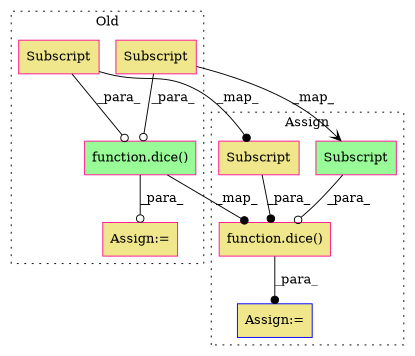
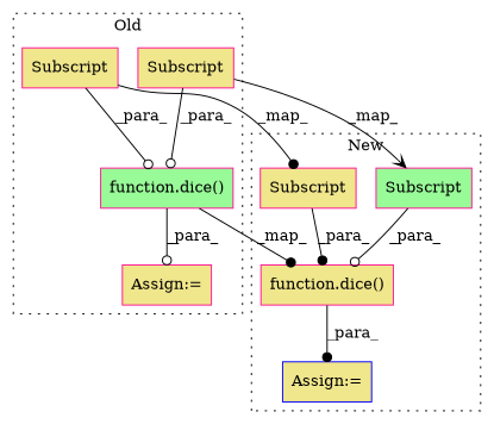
  digraph {
    node [a=63 l="5,1" shape=box style=filled fillcolor=khaki color=deeppink]
    edge [arrowhead=odot]
    n1 [a=75 label="function.dice()" s="1229,1269" fillcolor=palegreen]
    n2 [l="16,0" label=Subscript s="1253,0"]
    n3 [a=68 l=4 label="Assign:=" s=1225]
    n4 [l="17,0" label=Subscript s="1234,0"]
    n5 [a=75 label="function.dice()" s="1354,1394"]
    n6 [l="16,0" label=Subscript s="1378,0"]
    n7 [l="17,0" label=Subscript s="1359,0" fillcolor=palegreen]
    n8 [a=68 l=3 label="Assign:=" s=1351 color=blue]
    subgraph cluster_1 {
      label=Old
      style=dotted
      n1
      n2
      n3
      n4
    }
    subgraph cluster_2 {
-     label=Assign
+     label=New
      style=dotted
      n5
      n6
      n7
      n8
    }
    n1 -> n3 [label=_para_]
    n1 -> n5 [label=_map_ arrowhead=dot]
    n2 -> n1 [label=_para_]
    n2 -> n6 [label=_map_ arrowhead=dot]
    n4 -> n1 [label=_para_]
    n4 -> n7 [label=_map_ arrowhead=vee]
    n5 -> n8 [label=_para_ arrowhead=dot]
    n6 -> n5 [label=_para_ arrowhead=dot]
    n7 -> n5 [label=_para_]
  }
